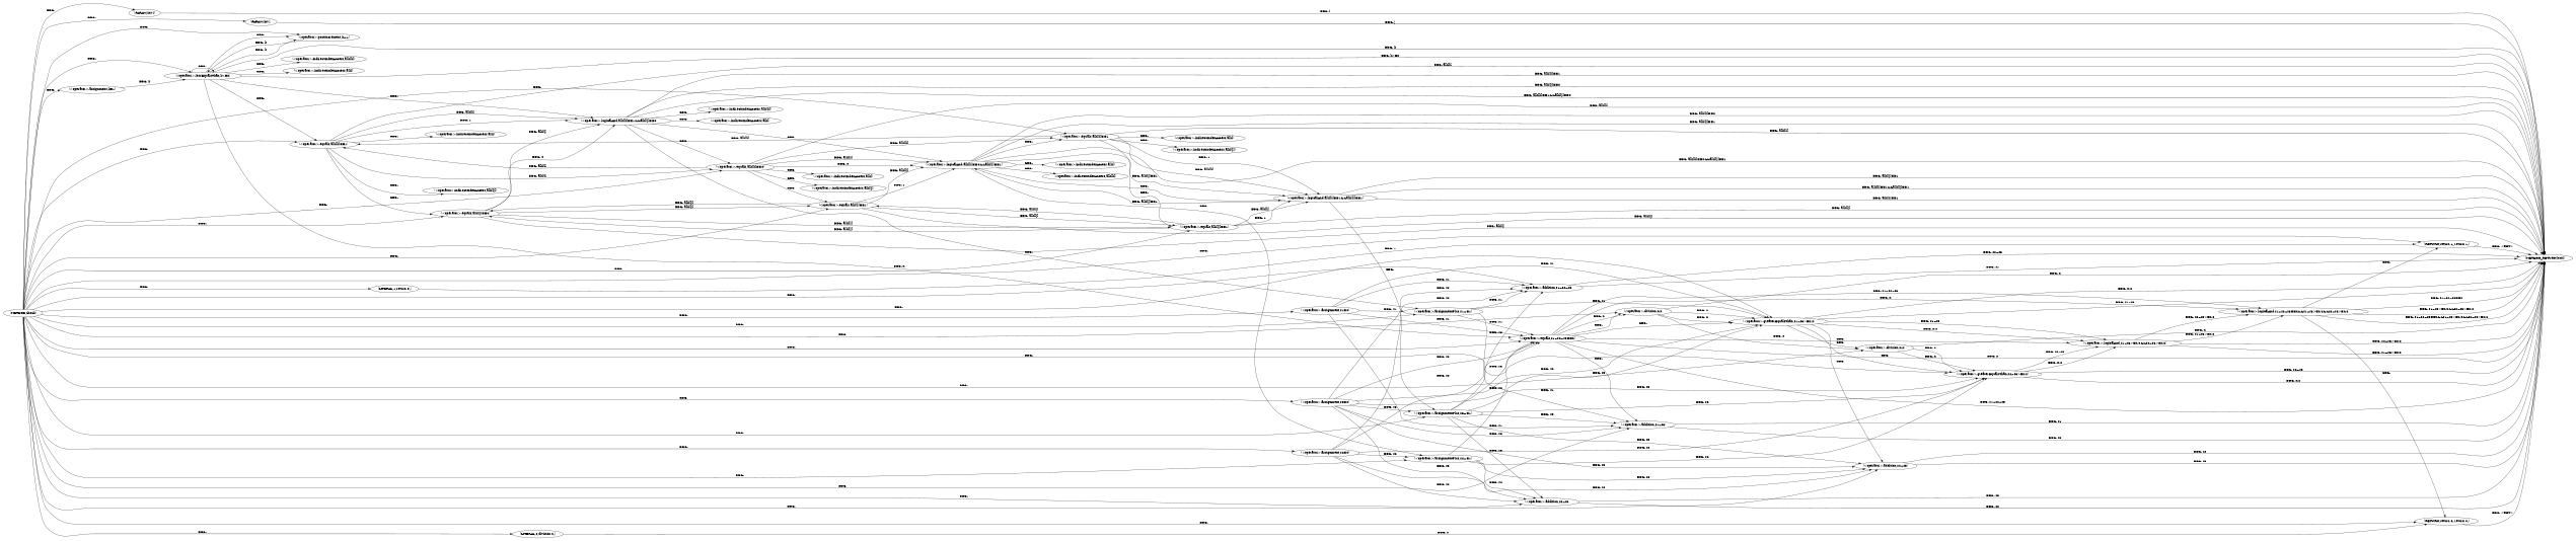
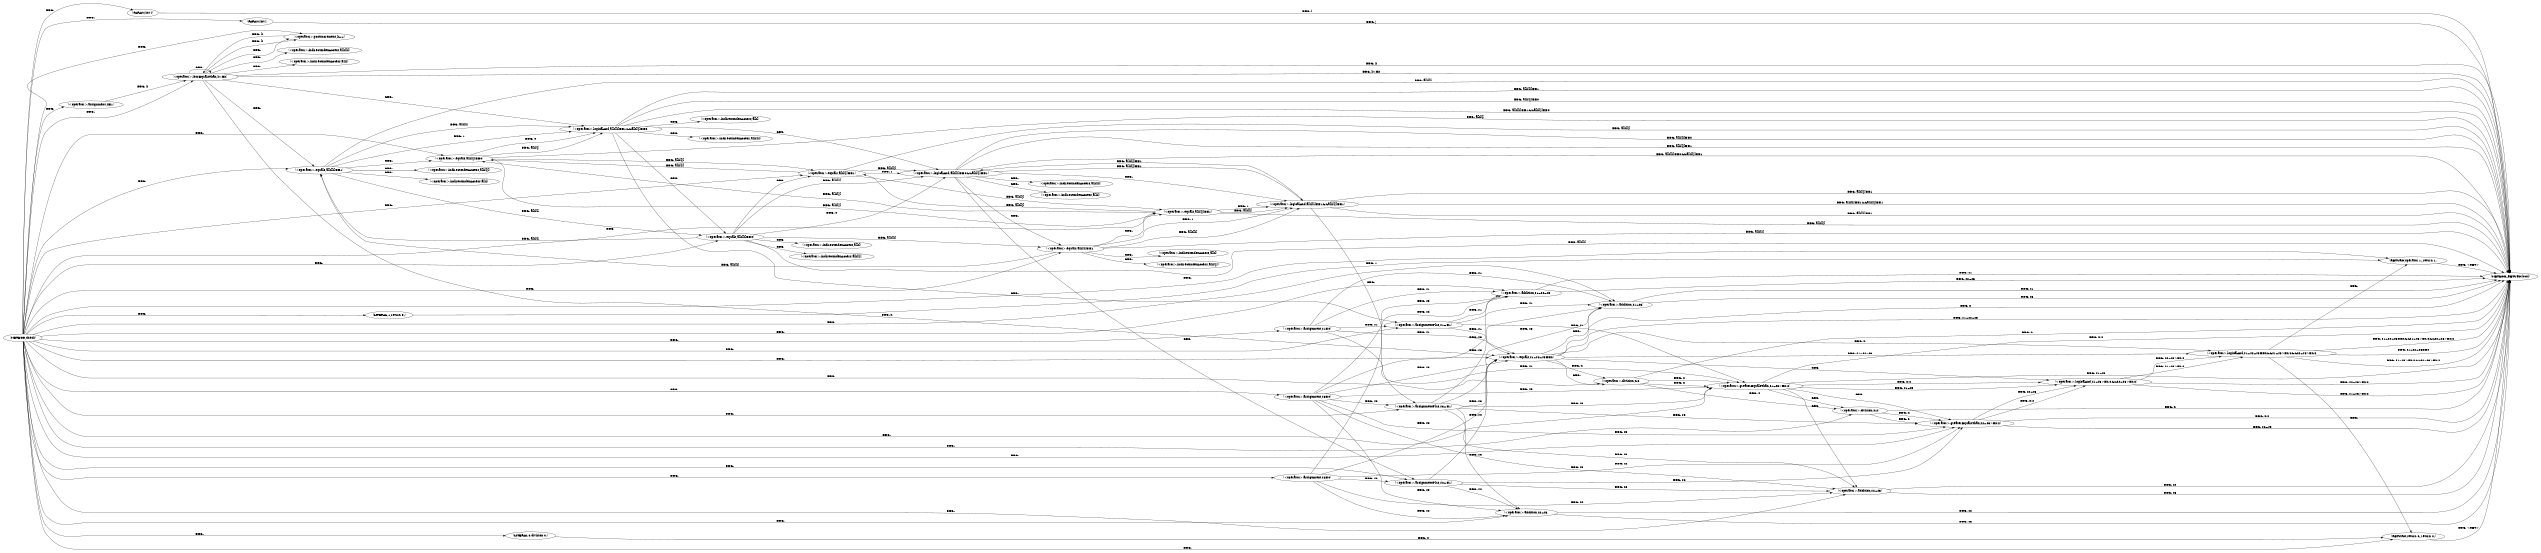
  digraph {
    rankdir=LR
    n1 [label="(METHOD,check)"]
    n2 [label="(PARAM,int i)"]
    n3 [label="(PARAM,int j)"]
    n4 [label="(<operator>.assignment,s1=0)"]
    n5 [label="(<operator>.assignment,s2=0)"]
    n6 [label="(<operator>.assignment,s3=0)"]
    n7 [label="(<operator>.assignment,k=1)"]
    n8 [label="(<operator>.lessEqualsThan,k<=n)"]
    n9 [label="(<operator>.postIncrement,k++)"]
-   n10 [label="(RETURN,return 1;,return 1;)"]
+   n10 [label="(RETURN,operator 1;,return 1;)"]
    n11 [label="(<operator>.equals,s1+s2+s3==n)"]
    n12 [label="(LITERAL,1,return 5;)"]
    n13 [label="(RETURN,return 0;,return 0;)"]
    n14 [label="(<operator>.assignmentPlus,s1+=1)"]
    n15 [label="(<operator>.addition,s1+s2+s3)"]
    n16 [label="(<operator>.greaterEqualsThan,s1+s3>=n/2)"]
    n17 [label="(<operator>.greaterEqualsThan,s2+s3>=n/2)"]
    n18 [label="(LITERAL,0,division 0;)"]
    n19 [label="(<operator>.equals,a[k][i]==1)"]
    n20 [label="(<operator>.equals,a[k][j]==0)"]
    n21 [label="(<operator>.addition,s2+s3)"]
    n22 [label="(<operator>.addition,s1+s3)"]
    n23 [label="(<operator>.division,n/2)"]
    n24 [label="(<operator>.addition,s2+s3)"]
    n25 [label="(<operator>.division,n/2)"]
    n26 [label="(<operator>.assignmentPlus,s2+=1)"]
    n27 [label="(<operator>.equals,a[k][i]==0)"]
    n28 [label="(<operator>.equals,a[k][j]==1)"]
    n29 [label="(<operator>.assignmentPlus,s3+=1)"]
    n30 [label="(<operator>.equals,a[k][i]==1)"]
    n31 [label="(<operator>.equals,a[k][j]==1)"]
    n32 [label="(METHOD_RETURN,bool)"]
    n33 [label="(<operator>.logicalAnd,a[k][i]==1&&a[k][j]==0)"]
    n34 [label="(<operator>.indirectIndexAccess,a[k][i])"]
    n35 [label="(<operator>.indirectIndexAccess,a[k])"]
    n36 [label="(<operator>.logicalAnd,s1+s2+s3==n&&s1+s3>=n/2&&s2+s3>=n/2)"]
    n37 [label="(<operator>.logicalAnd,s1+s3>=n/2&&s2+s3>=n/2)"]
    n38 [label="(<operator>.indirectIndexAccess,a[k][j])"]
    n39 [label="(<operator>.indirectIndexAccess,a[k])"]
    n40 [label="(<operator>.logicalAnd,a[k][i]==0&&a[k][j]==1)"]
    n41 [label="(<operator>.indirectIndexAccess,a[k][j])"]
    n42 [label="(<operator>.indirectIndexAccess,a[k])"]
    n43 [label="(<operator>.logicalAnd,a[k][i]==1&&a[k][j]==1)"]
    n44 [label="(<operator>.indirectIndexAccess,a[k][j])"]
    n45 [label="(<operator>.indirectIndexAccess,a[k])"]
    n46 [label="(<operator>.indirectIndexAccess,a[k][i])"]
    n47 [label="(<operator>.indirectIndexAccess,a[k])"]
    n48 [label="(<operator>.indirectIndexAccess,a[k][i])"]
    n49 [label="(<operator>.indirectIndexAccess,a[k])"]
    n1 -> n2 [label="DDG: "]
    n1 -> n3 [label="DDG: "]
    n1 -> n4 [label="DDG: "]
    n1 -> n5 [label="DDG: "]
    n1 -> n6 [label="CDG: "]
    n1 -> n7 [label="DDG: "]
    n1 -> n8 [label="DDG: "]
    n1 -> n9 [label="DDG: "]
    n1 -> n10 [label="DDG: "]
    n1 -> n11 [label="DDG: "]
    n1 -> n12 [label="DDG: "]
    n1 -> n13 [label="DDG: "]
    n1 -> n14 [label="DDG: "]
    n1 -> n15 [label="DDG: "]
    n1 -> n16 [label="DDG: "]
    n1 -> n17 [label="DDG: "]
    n1 -> n18 [label="DDG: "]
    n1 -> n19 [label="DDG: "]
    n1 -> n20 [label="DDG: "]
    n1 -> n21 [label="DDG: "]
    n1 -> n22 [label="DDG: "]
    n1 -> n23 [label="DDG: "]
    n1 -> n24 [label="DDG: "]
    n1 -> n25 [label="DDG: "]
    n1 -> n26 [label="DDG: "]
    n1 -> n27 [label="DDG: "]
    n1 -> n28 [label="DDG: "]
    n1 -> n29 [label="DDG: "]
    n1 -> n30 [label="DDG: "]
    n1 -> n31 [label="DDG: "]
    n2 -> n32 [label="DDG: i"]
    n3 -> n32 [label="DDG: j"]
    n4 -> n11 [label="DDG: s1"]
    n4 -> n14 [label="DDG: s1"]
    n4 -> n15 [label="DDG: s1"]
    n4 -> n16 [label="DDG: s1"]
    n4 -> n22 [label="DDG: s1"]
    n5 -> n11 [label="DDG: s2"]
    n5 -> n15 [label="DDG: s2"]
    n5 -> n17 [label="DDG: s2"]
    n5 -> n21 [label="DDG: s2"]
    n5 -> n24 [label="DDG: s2"]
    n5 -> n26 [label="DDG: s2"]
    n6 -> n11 [label="DDG: s3"]
    n6 -> n15 [label="DDG: s3"]
    n6 -> n16 [label="DDG: s3"]
    n6 -> n17 [label="DDG: s3"]
    n6 -> n21 [label="DDG: s3"]
    n6 -> n22 [label="DDG: s3"]
    n6 -> n24 [label="DDG: s3"]
    n6 -> n29 [label="DDG: s3"]
    n7 -> n8 [label="DDG: k"]
    n8 -> n8 [label="CDG: "]
    n8 -> n9 [label="DDG: k"]
    n8 -> n9 [label="CDG: "]
    n8 -> n11 [label="DDG: n"]
    n8 -> n19 [label="CDG: "]
    n8 -> n32 [label="DDG: k"]
    n8 -> n32 [label="DDG: k<=n"]
    n8 -> n33 [label="CDG: "]
    n8 -> n34 [label="CDG: "]
    n8 -> n35 [label="CDG: "]
    n9 -> n8 [label="DDG: k"]
    n10 -> n32 [label="DDG: <RET>"]
-   n11 -> n16 [label="CDG: "]
    n11 -> n22 [label="CDG: "]
    n11 -> n23 [label="DDG: n"]
    n11 -> n23 [label="CDG: "]
    n11 -> n32 [label="DDG: s1+s2+s3"]
    n11 -> n32 [label="DDG: n"]
    n11 -> n36 [label="DDG: n"]
    n11 -> n36 [label="DDG: s1+s2+s3"]
    n11 -> n37 [label="CDG: "]
    n12 -> n10 [label="DDG: 1"]
    n13 -> n32 [label="DDG: <RET>"]
    n14 -> n11 [label="DDG: s1"]
    n14 -> n15 [label="DDG: s1"]
    n14 -> n16 [label="DDG: s1"]
    n14 -> n22 [label="DDG: s1"]
    n15 -> n32 [label="DDG: s1"]
    n15 -> n32 [label="DDG: s2+s3"]
    n16 -> n17 [label="CDG: "]
    n16 -> n24 [label="CDG: "]
    n16 -> n25 [label="CDG: "]
    n16 -> n32 [label="DDG: s1+s3"]
    n16 -> n32 [label="DDG: n/2"]
    n16 -> n37 [label="DDG: s1+s3"]
    n16 -> n37 [label="DDG: n/2"]
    n17 -> n32 [label="DDG: s2+s3"]
    n17 -> n32 [label="DDG: n/2"]
    n17 -> n37 [label="DDG: s2+s3"]
    n17 -> n37 [label="DDG: n/2"]
    n18 -> n13 [label="DDG: 0"]
    n19 -> n20 [label="CDG: "]
    n19 -> n27 [label="DDG: a[k][i]"]
    n19 -> n32 [label="DDG: a[k][i]"]
    n19 -> n33 [label="DDG: 1"]
    n19 -> n33 [label="DDG: a[k][i]"]
    n19 -> n38 [label="CDG: "]
    n19 -> n39 [label="CDG: "]
    n20 -> n28 [label="DDG: a[k][j]"]
    n20 -> n31 [label="DDG: a[k][j]"]
    n20 -> n32 [label="DDG: a[k][j]"]
    n20 -> n33 [label="DDG: 0"]
    n20 -> n33 [label="DDG: a[k][j]"]
    n21 -> n32 [label="DDG: s2"]
    n21 -> n32 [label="DDG: s3"]
    n22 -> n32 [label="DDG: s1"]
    n22 -> n32 [label="DDG: s3"]
    n23 -> n16 [label="DDG: 2"]
    n23 -> n16 [label="DDG: n"]
    n23 -> n25 [label="DDG: n"]
    n23 -> n32 [label="DDG: n"]
    n24 -> n32 [label="DDG: s2"]
    n24 -> n32 [label="DDG: s3"]
    n25 -> n17 [label="DDG: n"]
    n25 -> n17 [label="DDG: 2"]
    n25 -> n32 [label="DDG: n"]
    n26 -> n11 [label="DDG: s2"]
    n26 -> n17 [label="DDG: s2"]
    n26 -> n21 [label="DDG: s2"]
    n26 -> n24 [label="DDG: s2"]
    n27 -> n19 [label="DDG: a[k][i]"]
    n27 -> n28 [label="CDG: "]
    n27 -> n30 [label="DDG: a[k][i]"]
    n27 -> n32 [label="DDG: a[k][i]"]
    n27 -> n40 [label="DDG: a[k][i]"]
    n27 -> n40 [label="DDG: 0"]
    n27 -> n41 [label="CDG: "]
    n27 -> n42 [label="CDG: "]
    n28 -> n20 [label="DDG: a[k][j]"]
    n28 -> n31 [label="DDG: a[k][j]"]
    n28 -> n32 [label="DDG: a[k][j]"]
    n28 -> n40 [label="DDG: 1"]
    n28 -> n40 [label="DDG: a[k][j]"]
    n29 -> n11 [label="DDG: s3"]
    n29 -> n15 [label="DDG: s3"]
    n29 -> n16 [label="DDG: s3"]
    n29 -> n17 [label="DDG: s3"]
    n29 -> n21 [label="DDG: s3"]
    n29 -> n22 [label="DDG: s3"]
    n29 -> n24 [label="DDG: s3"]
    n30 -> n19 [label="DDG: a[k][i]"]
    n30 -> n31 [label="CDG: "]
    n30 -> n32 [label="DDG: a[k][i]"]
    n30 -> n43 [label="DDG: 1"]
    n30 -> n43 [label="DDG: a[k][i]"]
    n30 -> n44 [label="CDG: "]
    n30 -> n45 [label="CDG: "]
    n31 -> n20 [label="DDG: a[k][j]"]
    n31 -> n28 [label="DDG: a[k][j]"]
    n31 -> n32 [label="DDG: a[k][j]"]
    n31 -> n43 [label="DDG: a[k][j]"]
    n31 -> n43 [label="DDG: 1"]
    n33 -> n14 [label="CDG: "]
    n33 -> n27 [label="CDG: "]
    n33 -> n32 [label="DDG: a[k][i]==1"]
    n33 -> n32 [label="DDG: a[k][j]==0"]
    n33 -> n32 [label="DDG: a[k][i]==1&&a[k][j]==0"]
    n33 -> n40 [label="CDG: "]
    n33 -> n46 [label="CDG: "]
    n33 -> n47 [label="CDG: "]
    n36 -> n10 [label="CDG: "]
    n36 -> n13 [label="CDG: "]
    n36 -> n32 [label="DDG: s1+s2+s3==n"]
    n36 -> n32 [label="DDG: s1+s3>=n/2&&s2+s3>=n/2"]
    n36 -> n32 [label="DDG: s1+s2+s3==n&&s1+s3>=n/2&&s2+s3>=n/2"]
    n37 -> n32 [label="DDG: s1+s3>=n/2"]
    n37 -> n32 [label="DDG: s2+s3>=n/2"]
    n37 -> n36 [label="DDG: s1+s3>=n/2"]
    n37 -> n36 [label="DDG: s2+s3>=n/2"]
    n40 -> n26 [label="CDG: "]
    n40 -> n30 [label="CDG: "]
    n40 -> n32 [label="DDG: a[k][i]==0"]
    n40 -> n32 [label="DDG: a[k][j]==1"]
    n40 -> n32 [label="DDG: a[k][i]==0&&a[k][j]==1"]
    n40 -> n43 [label="DDG: a[k][j]==1"]
    n40 -> n43 [label="CDG: "]
    n40 -> n48 [label="CDG: "]
    n40 -> n49 [label="CDG: "]
    n43 -> n29 [label="CDG: "]
    n43 -> n32 [label="DDG: a[k][i]==1"]
    n43 -> n32 [label="DDG: a[k][j]==1"]
    n43 -> n32 [label="DDG: a[k][i]==1&&a[k][j]==1"]
    n43 -> n40 [label="DDG: a[k][j]==1"]
  }
